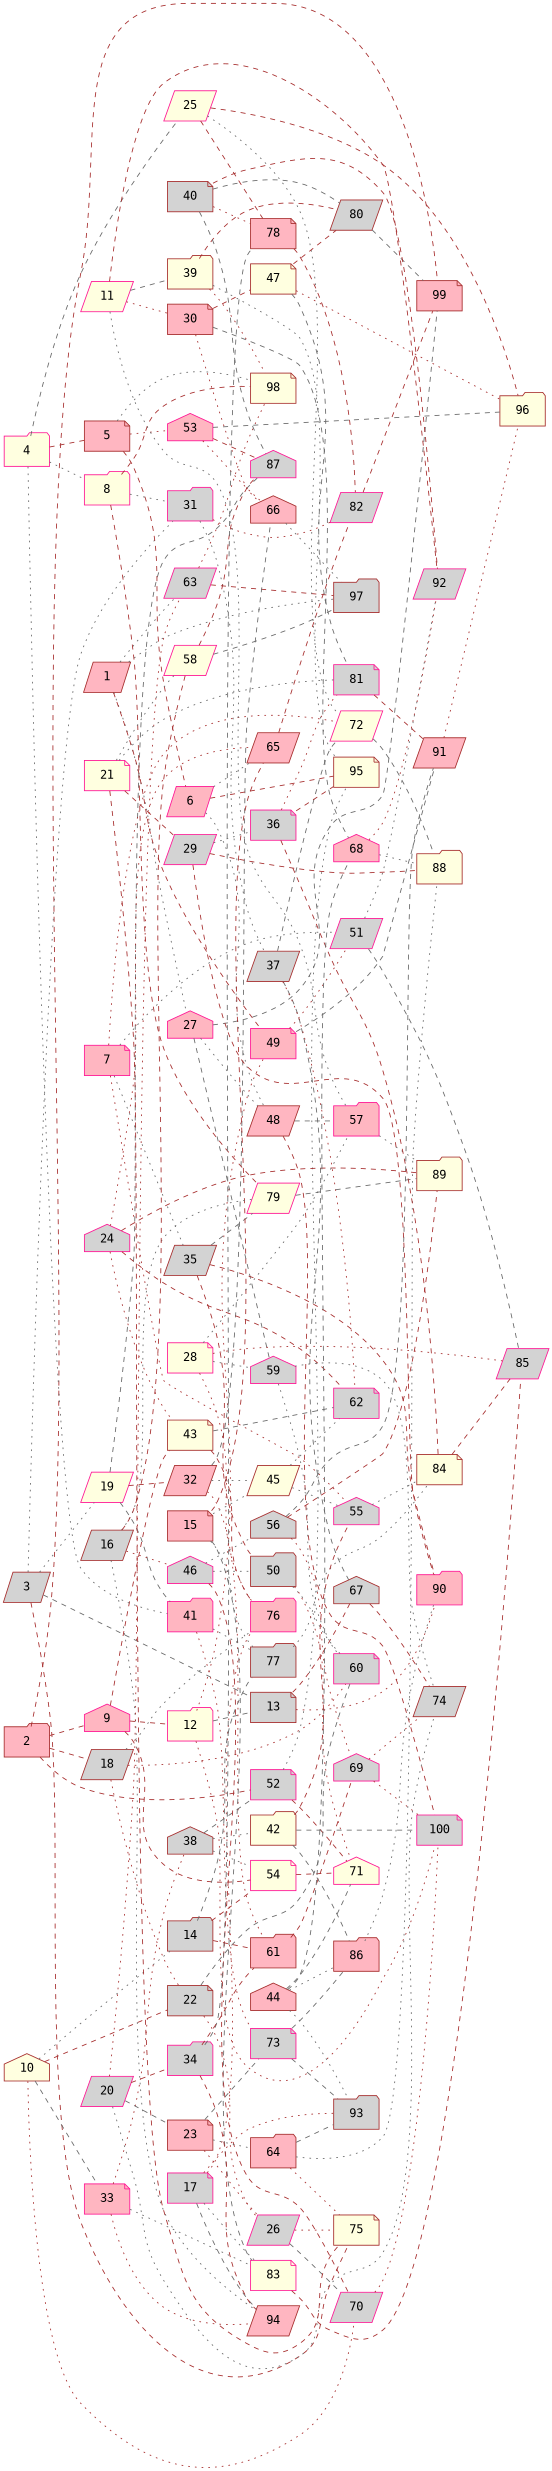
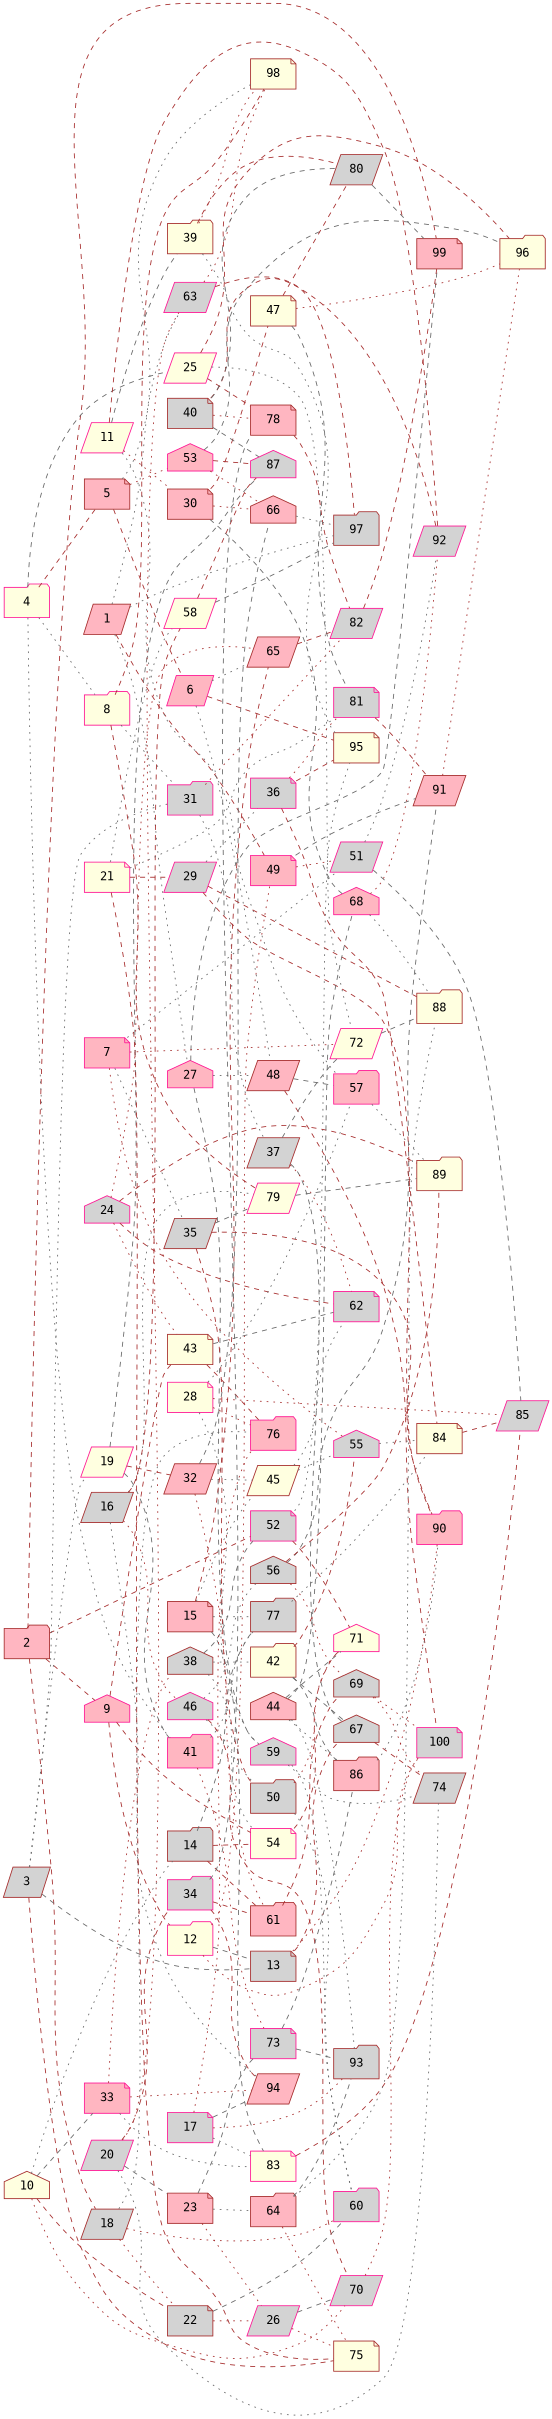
  graph {
    fontname="DejaVu Sans Mono"
    rankdir=LR
    node [color=brown fillcolor=lightgrey fontname="DejaVu Sans Mono" shape=parallelogram style=filled]
    edge [color=brown fontname="DejaVu Sans Mono" style=dashed]
    1 [fillcolor=lightpink]
    27 [color=deeppink fillcolor=lightpink shape=house]
    49 [color=deeppink fillcolor=lightpink shape=note]
    63 [color=deeppink]
    97 [shape=folder]
    99 [fillcolor=lightpink shape=note]
    48 [fillcolor=lightpink]
    59 [color=deeppink shape=house]
    51 [color=deeppink]
    91 [fillcolor=lightpink]
    98 [fillcolor=lightyellow shape=note]
    2 [fillcolor=lightpink shape=folder]
    9 [color=deeppink fillcolor=lightpink shape=house]
    18
    52 [color=deeppink shape=note]
    12 [color=deeppink fillcolor=lightyellow shape=folder]
    43 [fillcolor=lightyellow shape=note]
    54 [color=deeppink fillcolor=lightyellow shape=note]
    22 [shape=note]
    76 [color=deeppink fillcolor=lightpink shape=folder]
-   60 [color=deeppink shape=note]
+   60 [color=deeppink shape=folder]
    95 [fillcolor=lightyellow shape=note]
    71 [color=deeppink fillcolor=lightyellow shape=house]
    13 [shape=note]
    3
    19 [color=deeppink fillcolor=lightyellow]
    31 [color=deeppink shape=folder]
    75 [fillcolor=lightyellow shape=note]
    67 [shape=house]
    90 [color=deeppink fillcolor=lightpink shape=folder]
    41 [color=deeppink fillcolor=lightpink shape=folder]
    32 [fillcolor=lightpink]
    87 [color=deeppink shape=house]
    37
    82 [color=deeppink]
    4 [color=deeppink fillcolor=lightyellow shape=folder]
    5 [fillcolor=lightpink shape=note]
    8 [color=deeppink fillcolor=lightyellow shape=folder]
    25 [color=deeppink fillcolor=lightyellow]
    6 [color=deeppink fillcolor=lightpink]
    53 [color=deeppink fillcolor=lightpink shape=house]
    79 [color=deeppink fillcolor=lightyellow]
    72 [color=deeppink fillcolor=lightyellow]
    78 [fillcolor=lightpink shape=note]
    96 [fillcolor=lightyellow shape=folder]
    77 [shape=folder]
    73 [color=deeppink shape=note]
    65 [fillcolor=lightpink]
    66 [fillcolor=lightpink shape=house]
    57 [color=deeppink fillcolor=lightpink shape=folder]
    100 [color=deeppink shape=note]
    7 [color=deeppink fillcolor=lightpink shape=note]
    35
    55 [color=deeppink shape=house]
    50 [shape=folder]
    92 [color=deeppink]
    85 [color=deeppink]
    84 [fillcolor=lightyellow shape=note]
    88 [fillcolor=lightyellow shape=folder]
    89 [fillcolor=lightyellow shape=folder]
    62 [color=deeppink shape=note]
    10 [fillcolor=lightyellow shape=house]
    14 [shape=folder]
    33 [color=deeppink fillcolor=lightpink shape=note]
    70 [color=deeppink]
    61 [fillcolor=lightpink shape=folder]
    26 [color=deeppink]
    83 [color=deeppink fillcolor=lightyellow shape=note]
    94 [fillcolor=lightpink]
    38 [shape=house]
    11 [color=deeppink fillcolor=lightyellow]
    30 [fillcolor=lightpink shape=note]
    39 [fillcolor=lightyellow shape=folder]
    47 [fillcolor=lightyellow shape=note]
    68 [color=deeppink fillcolor=lightpink shape=house]
    80
    74
-   69 [color=deeppink shape=house]
+   69 [shape=house]
    15 [fillcolor=lightpink shape=note]
    45 [fillcolor=lightyellow]
    16
    46 [color=deeppink shape=house]
    58 [color=deeppink fillcolor=lightyellow]
    56 [shape=house]
    17 [color=deeppink shape=note]
    93 [shape=folder]
    20 [color=deeppink]
    23 [fillcolor=lightpink shape=note]
    34 [color=deeppink shape=folder]
    64 [fillcolor=lightpink shape=folder]
    21 [color=deeppink fillcolor=lightyellow shape=note]
    29 [color=deeppink]
    81 [color=deeppink shape=note]
    36 [color=deeppink shape=note]
    86 [fillcolor=lightpink shape=folder]
    24 [color=deeppink shape=house]
    28 [color=deeppink fillcolor=lightyellow shape=note]
    42 [fillcolor=lightyellow shape=folder]
    40 [shape=note]
    44 [fillcolor=lightpink shape=house]
    1 -- 27 [color=gray40 style=dotted]
    1 -- 49
    1 -- 63 [color=gray40 style=dotted]
    1 -- 97 [color=gray40 style=dotted]
    27 -- 99 [color=gray40]
    27 -- 48 [color=gray40 style=dotted]
    27 -- 59 [color=gray40]
    49 -- 51 [style=dotted]
    49 -- 91 [color=gray40]
    63 -- 97
    63 -- 98 [style=dotted]
    48 -- 57 [color=gray40]
    48 -- 100
    59 -- 60 [color=gray40 style=dotted]
    59 -- 74 [color=gray40 style=dotted]
    51 -- 92 [color=gray40 style=dotted]
    51 -- 85 [color=gray40]
    91 -- 96 [style=dotted]
    2 -- 99
    2 -- 9
    2 -- 18
    2 -- 52
    9 -- 12
    9 -- 43
    9 -- 54
    18 -- 22 [style=dotted]
    18 -- 76 [color=gray40 style=dotted]
    18 -- 60 [style=dotted]
    52 -- 95 [color=gray40 style=dotted]
    52 -- 71
    12 -- 49 [style=dotted]
    12 -- 13 [color=gray40]
    12 -- 100 [style=dotted]
    43 -- 76
    43 -- 62 [color=gray40]
    54 -- 71
    22 -- 60 [color=gray40]
    22 -- 26 [style=dotted]
    13 -- 67
    13 -- 90 [style=dotted]
    3 -- 13 [color=gray40]
    3 -- 19 [color=gray40 style=dotted]
    3 -- 31 [color=gray40 style=dotted]
    3 -- 75
    19 -- 41 [color=gray40]
    19 -- 32
    19 -- 87 [color=gray40]
    31 -- 37 [color=gray40 style=dotted]
    31 -- 82 [style=dotted]
    67 -- 74
    41 -- 77 [color=gray40 style=dotted]
    41 -- 73 [style=dotted]
    32 -- 66 [color=gray40]
    32 -- 61 [style=dotted]
    32 -- 45 [color=gray40 style=dotted]
    37 -- 67 [color=gray40]
    37 -- 72 [color=gray40]
    37 -- 62 [style=dotted]
    82 -- 99
    4 -- 41 [color=gray40 style=dotted]
    4 -- 5
    4 -- 8 [color=gray40 style=dotted]
    4 -- 25 [color=gray40]
    5 -- 98 [color=gray40 style=dotted]
    5 -- 6
    5 -- 53 [style=dotted]
    8 -- 98
    8 -- 31 [color=gray40 style=dotted]
    8 -- 79
    25 -- 72 [color=gray40 style=dotted]
    25 -- 78
    25 -- 96
    6 -- 48 [color=gray40 style=dotted]
    6 -- 95
    6 -- 65 [color=gray40 style=dotted]
    53 -- 87
    53 -- 96 [color=gray40]
    53 -- 66 [style=dotted]
    79 -- 89 [color=gray40]
    72 -- 88 [color=gray40]
    78 -- 82
    77 -- 84 [color=gray40 style=dotted]
    73 -- 93 [color=gray40]
    73 -- 86 [color=gray40]
    65 -- 82
    66 -- 97 [color=gray40 style=dotted]
    57 -- 89 [color=gray40 style=dotted]
    7 -- 51 [color=gray40 style=dotted]
    7 -- 72 [style=dotted]
    7 -- 35 [color=gray40 style=dotted]
    7 -- 55 [style=dotted]
    35 -- 90
    35 -- 79 [color=gray40]
    35 -- 50
    55 -- 84 [color=gray40 style=dotted]
    50 -- 60 [color=gray40 style=dotted]
    50 -- 71 [style=dotted]
    84 -- 85
    10 -- 22
    10 -- 14 [color=gray40 style=dotted]
    10 -- 33 [color=gray40]
    10 -- 70 [style=dotted]
    14 -- 54
    14 -- 77 [color=gray40]
    14 -- 61
    33 -- 83 [color=gray40 style=dotted]
    33 -- 94 [style=dotted]
    33 -- 38 [style=dotted]
    70 -- 100 [style=dotted]
    61 -- 69
    26 -- 75 [style=dotted]
    26 -- 70 [color=gray40]
    83 -- 85
    38 -- 52 [color=gray40]
    38 -- 54 [color=gray40 style=dotted]
    38 -- 42 [color=gray40 style=dotted]
    11 -- 57 [color=gray40 style=dotted]
    11 -- 92
    11 -- 30 [style=dotted]
    11 -- 39 [color=gray40]
    30 -- 66 [style=dotted]
    30 -- 47
    30 -- 68 [color=gray40]
    39 -- 98 [style=dotted]
    39 -- 95 [color=gray40 style=dotted]
    39 -- 80
    47 -- 96 [style=dotted]
    47 -- 80
    47 -- 81 [color=gray40]
    68 -- 92 [style=dotted]
    68 -- 88 [color=gray40 style=dotted]
    80 -- 99 [color=gray40]
    69 -- 100 [style=dotted]
    69 -- 74 [style=dotted]
    15 -- 77 [color=gray40 style=dotted]
    15 -- 65
    15 -- 83 [color=gray40]
    15 -- 45 [color=gray40 style=dotted]
    45 -- 55 [color=gray40 style=dotted]
    45 -- 62 [color=gray40 style=dotted]
    16 -- 79 [color=gray40 style=dotted]
    16 -- 94 [color=gray40 style=dotted]
    16 -- 46 [style=dotted]
    16 -- 58
    46 -- 50 [color=gray40 style=dotted]
    46 -- 70
    46 -- 56 [color=gray40 style=dotted]
    58 -- 97 [color=gray40]
    58 -- 87
    56 -- 91 [color=gray40]
    56 -- 89
    56 -- 69 [style=dotted]
    17 -- 76 [style=dotted]
    17 -- 83 [color=gray40 style=dotted]
    17 -- 94 [color=gray40]
    17 -- 93 [style=dotted]
    20 -- 63 [style=dotted]
    20 -- 74 [color=gray40 style=dotted]
    20 -- 23 [color=gray40]
    20 -- 34
    23 -- 73 [color=gray40]
    23 -- 26 [style=dotted]
    23 -- 64 [color=gray40 style=dotted]
    34 -- 78 [color=gray40]
    34 -- 61
    34 -- 94
    64 -- 75 [style=dotted]
    64 -- 88 [color=gray40 style=dotted]
    64 -- 93 [color=gray40]
    21 -- 75
    21 -- 58 [color=gray40 style=dotted]
    21 -- 29
    21 -- 81 [color=gray40 style=dotted]
    29 -- 90
    29 -- 88
    29 -- 36 [color=gray40 style=dotted]
    81 -- 91
    36 -- 95
    36 -- 84
    36 -- 81 [style=dotted]
    86 -- 90 [color=gray40 style=dotted]
    24 -- 43 [style=dotted]
    24 -- 65 [style=dotted]
    24 -- 89
    24 -- 62
    28 -- 59 [color=gray40 style=dotted]
    28 -- 76 [style=dotted]
    28 -- 57 [color=gray40 style=dotted]
    28 -- 85 [style=dotted]
-   42 -- 100 [color=gray40]
+   42 -- 67 [color=gray40]
    42 -- 55
    42 -- 86 [color=gray40]
    40 -- 87 [color=gray40]
    40 -- 78 [style=dotted]
    40 -- 92
    40 -- 80 [color=gray40]
    44 -- 71 [color=gray40]
    44 -- 68 [color=gray40]
    44 -- 93 [color=gray40 style=dotted]
    44 -- 86 [color=gray40 style=dotted]
  }
